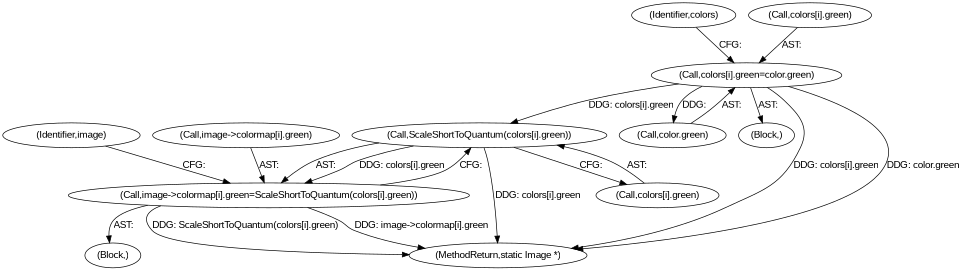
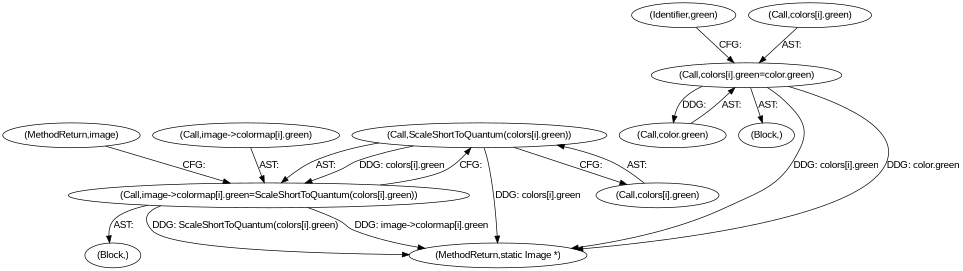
  digraph {
    fontname="Liberation Sans"
    node [fontname="Liberation Sans"]
    edge [fontname="Liberation Sans"]
    n1 [label="(Call,colors[i].green=color.green)"]
    n2 [label="(Call,ScaleShortToQuantum(colors[i].green))"]
    n3 [label="(Call,color.green)"]
    n4 [label="(Block,)"]
    n5 [label="(MethodReturn,static Image *)"]
    n6 [label="(Call,image->colormap[i].green=ScaleShortToQuantum(colors[i].green))"]
    n7 [label="(Call,colors[i].green)"]
    n8 [label="(Block,)"]
-   n9 [label="(Identifier,colors)"]
+   n9 [label="(Identifier,green)"]
    n10 [label="(Call,colors[i].green)"]
-   n11 [label="(Identifier,image)"]
+   n11 [label="(MethodReturn,image)"]
    n12 [label="(Call,image->colormap[i].green)"]
-   n1 -> n2 [label="DDG: colors[i].green"]
    n1 -> n3 [label="DDG: "]
    n1 -> n4 [label="AST: "]
    n1 -> n5 [label="DDG: colors[i].green"]
    n1 -> n5 [label="DDG: color.green"]
    n2 -> n5 [label="DDG: colors[i].green"]
    n2 -> n6 [label="AST: "]
    n2 -> n6 [label="DDG: colors[i].green"]
    n2 -> n7 [label="CFG: "]
    n3 -> n1 [label="AST: "]
    n6 -> n2 [label="CFG: "]
    n6 -> n5 [label="DDG: ScaleShortToQuantum(colors[i].green)"]
    n6 -> n5 [label="DDG: image->colormap[i].green"]
    n6 -> n8 [label="AST: "]
    n7 -> n2 [label="AST: "]
    n9 -> n1 [label="CFG: "]
    n10 -> n1 [label="AST: "]
    n11 -> n6 [label="CFG: "]
    n12 -> n6 [label="AST: "]
  }
